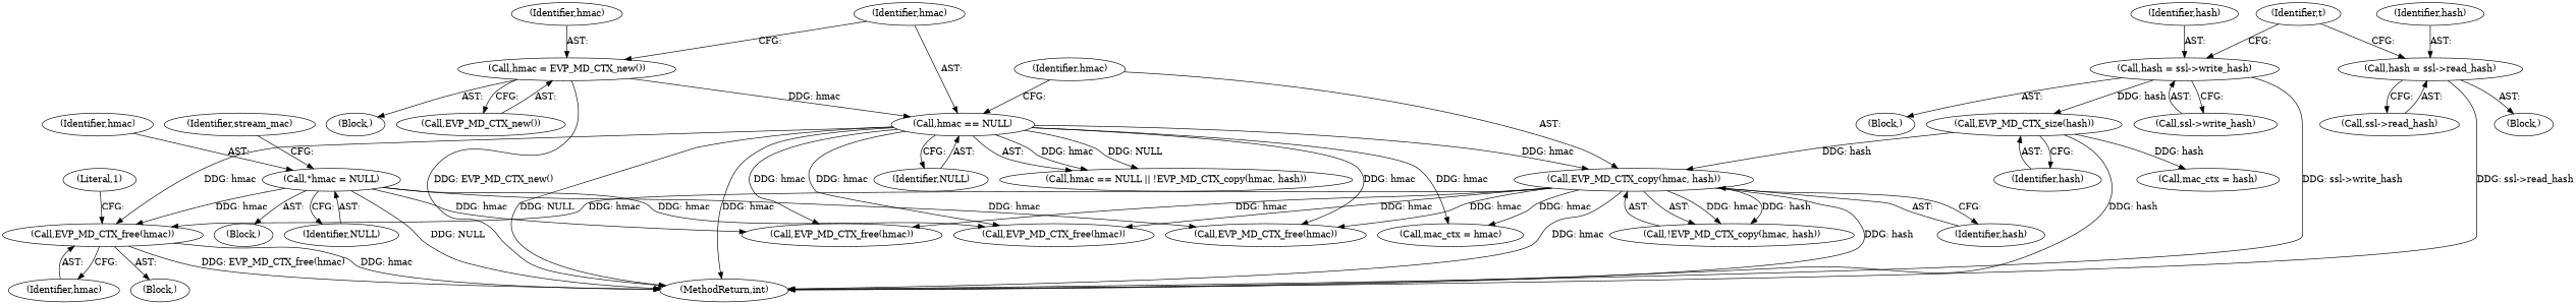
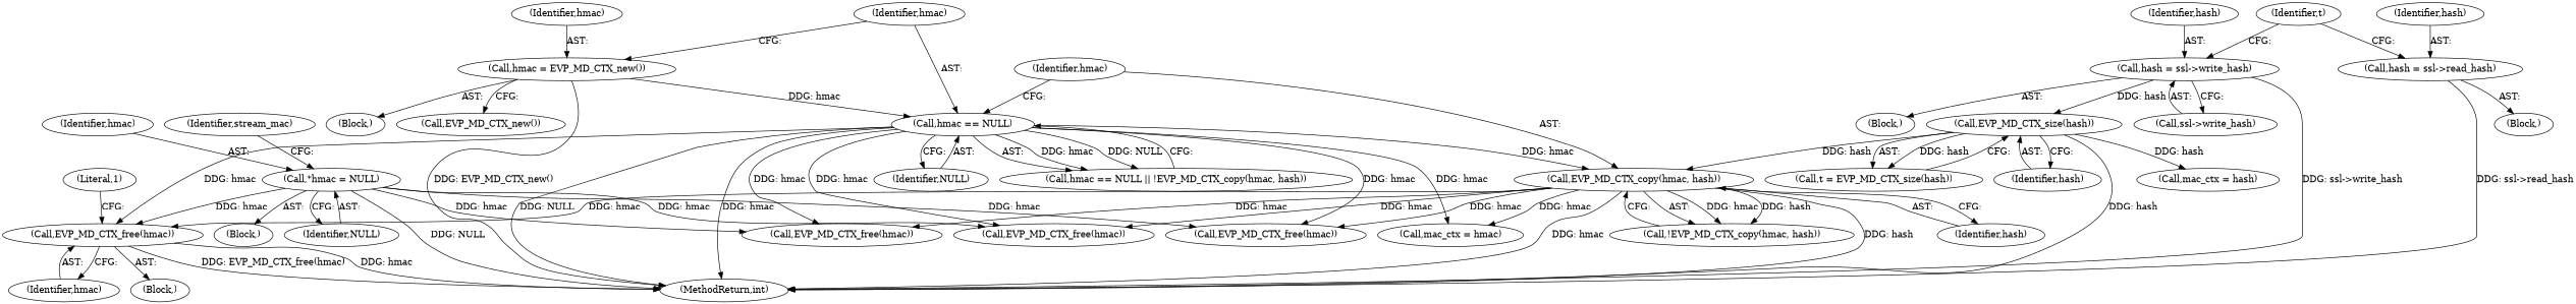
  digraph {
    n1 [label="(Call,EVP_MD_CTX_free(hmac))"]
    n2 [label="(Identifier,hmac)"]
    n3 [label="(Block,)"]
    n4 [label="(MethodReturn,int)"]
    n5 [label="(Call,*hmac = NULL)"]
    n6 [label="(Block,)"]
    n7 [label="(Identifier,NULL)"]
    n8 [label="(Call,EVP_MD_CTX_free(hmac))"]
    n9 [label="(Call,EVP_MD_CTX_free(hmac))"]
    n10 [label="(Call,EVP_MD_CTX_free(hmac))"]
    n11 [label="(Call,hmac == NULL)"]
    n12 [label="(Call,EVP_MD_CTX_copy(hmac, hash))"]
    n13 [label="(Identifier,NULL)"]
    n14 [label="(Call,hmac == NULL || !EVP_MD_CTX_copy(hmac, hash))"]
    n15 [label="(Call,mac_ctx = hmac)"]
    n16 [label="(Identifier,hash)"]
    n17 [label="(Call,!EVP_MD_CTX_copy(hmac, hash))"]
    n18 [label="(Call,hmac = EVP_MD_CTX_new())"]
    n19 [label="(Block,)"]
    n20 [label="(Call,EVP_MD_CTX_new())"]
    n21 [label="(Call,EVP_MD_CTX_size(hash))"]
    n22 [label="(Identifier,hash)"]
    n23 [label="(Call,mac_ctx = hash)"]
+   n24 [label="(Call,t = EVP_MD_CTX_size(hash))"]
    n25 [label="(Call,hash = ssl->read_hash)"]
    n26 [label="(Block,)"]
-   n27 [label="(Call,ssl->read_hash)"]
    n28 [label="(Call,hash = ssl->write_hash)"]
    n29 [label="(Call,ssl->write_hash)"]
    n30 [label="(Block,)"]
    n31 [label="(Identifier,hmac)"]
    n32 [label="(Identifier,hmac)"]
    n33 [label="(Identifier,hmac)"]
    n34 [label="(Identifier,hmac)"]
    n35 [label="(Identifier,t)"]
    n36 [label="(Identifier,hash)"]
    n37 [label="(Identifier,hash)"]
    n38 [label="(Literal,1)"]
    n39 [label="(Identifier,stream_mac)"]
    n1 -> n2 [label="CFG: "]
    n1 -> n3 [label="AST: "]
    n1 -> n4 [label="DDG: EVP_MD_CTX_free(hmac)"]
    n1 -> n4 [label="DDG: hmac"]
    n2 -> n1 [label="AST: "]
    n5 -> n1 [label="DDG: hmac"]
    n5 -> n4 [label="DDG: NULL"]
    n5 -> n6 [label="AST: "]
    n5 -> n7 [label="CFG: "]
    n5 -> n8 [label="DDG: hmac"]
    n5 -> n9 [label="DDG: hmac"]
    n5 -> n10 [label="DDG: hmac"]
    n7 -> n5 [label="AST: "]
    n11 -> n1 [label="DDG: hmac"]
    n11 -> n4 [label="DDG: NULL"]
    n11 -> n4 [label="DDG: hmac"]
    n11 -> n8 [label="DDG: hmac"]
    n11 -> n9 [label="DDG: hmac"]
    n11 -> n10 [label="DDG: hmac"]
    n11 -> n12 [label="DDG: hmac"]
    n11 -> n13 [label="CFG: "]
    n11 -> n14 [label="AST: "]
    n11 -> n14 [label="DDG: hmac"]
    n11 -> n14 [label="DDG: NULL"]
    n11 -> n15 [label="DDG: hmac"]
    n12 -> n1 [label="DDG: hmac"]
    n12 -> n4 [label="DDG: hash"]
    n12 -> n4 [label="DDG: hmac"]
    n12 -> n8 [label="DDG: hmac"]
    n12 -> n9 [label="DDG: hmac"]
    n12 -> n10 [label="DDG: hmac"]
    n12 -> n15 [label="DDG: hmac"]
    n12 -> n16 [label="CFG: "]
    n12 -> n17 [label="AST: "]
    n12 -> n17 [label="DDG: hmac"]
    n12 -> n17 [label="DDG: hash"]
    n13 -> n11 [label="AST: "]
+   n14 -> n11 [label="CFG: "]
    n16 -> n12 [label="AST: "]
-   n17 -> n12 [label="AST: "]
+   n17 -> n12 [label="CFG: "]
    n18 -> n4 [label="DDG: EVP_MD_CTX_new()"]
    n18 -> n11 [label="DDG: hmac"]
    n18 -> n19 [label="AST: "]
    n18 -> n20 [label="CFG: "]
-   n20 -> n18 [label="AST: "]
    n21 -> n4 [label="DDG: hash"]
    n21 -> n12 [label="DDG: hash"]
    n21 -> n22 [label="CFG: "]
    n21 -> n23 [label="DDG: hash"]
+   n21 -> n24 [label="AST: "]
+   n21 -> n24 [label="DDG: hash"]
    n22 -> n21 [label="AST: "]
+   n24 -> n21 [label="CFG: "]
    n25 -> n4 [label="DDG: ssl->read_hash"]
    n25 -> n26 [label="AST: "]
-   n25 -> n27 [label="CFG: "]
-   n27 -> n25 [label="AST: "]
    n28 -> n4 [label="DDG: ssl->write_hash"]
    n28 -> n21 [label="DDG: hash"]
    n28 -> n29 [label="CFG: "]
    n28 -> n30 [label="AST: "]
    n29 -> n28 [label="AST: "]
    n31 -> n11 [label="AST: "]
    n31 -> n18 [label="CFG: "]
    n32 -> n18 [label="AST: "]
    n33 -> n5 [label="AST: "]
    n34 -> n11 [label="CFG: "]
    n34 -> n12 [label="AST: "]
    n35 -> n25 [label="CFG: "]
    n35 -> n28 [label="CFG: "]
    n36 -> n25 [label="AST: "]
    n37 -> n28 [label="AST: "]
    n38 -> n1 [label="CFG: "]
    n39 -> n5 [label="CFG: "]
  }
